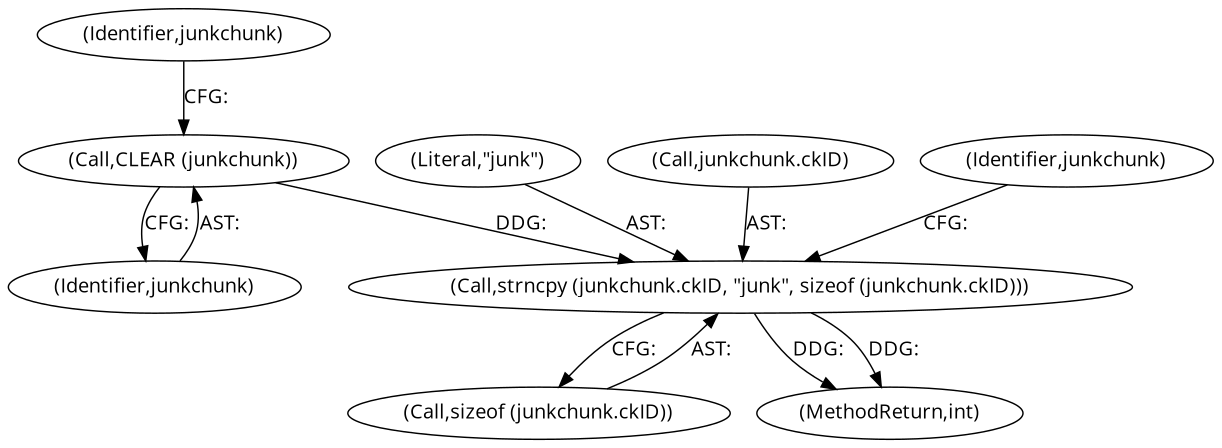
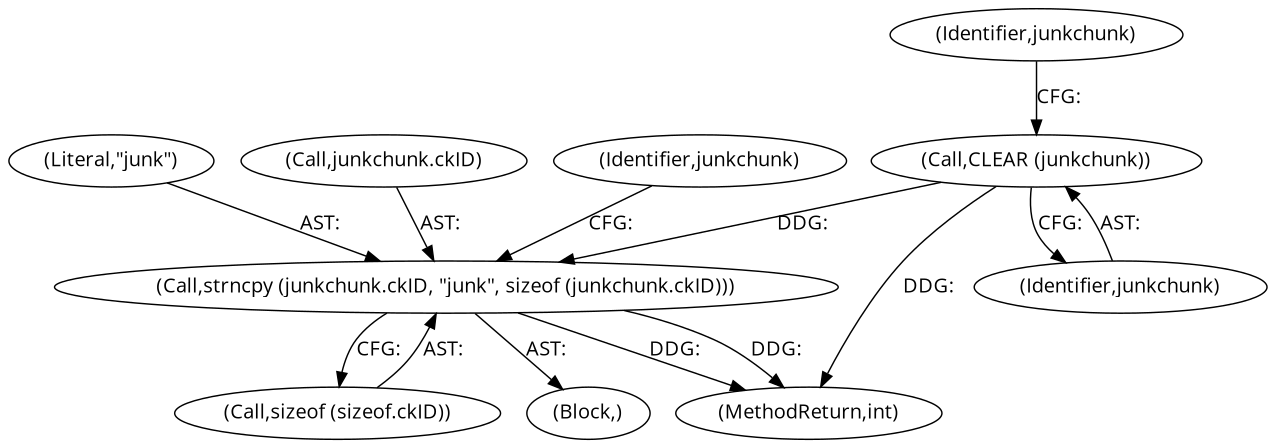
  digraph {
    fontname="Open Sans"
    node [fontname="Open Sans"]
    edge [fontname="Open Sans"]
    n1 [label="(Call,strncpy (junkchunk.ckID, \"junk\", sizeof (junkchunk.ckID)))"]
-   n2 [label="(Call,sizeof (junkchunk.ckID))"]
+   n2 [label="(Call,sizeof (sizeof.ckID))"]
+   n3 [label="(Block,)"]
    n4 [label="(MethodReturn,int)"]
    n5 [label="(Call,CLEAR (junkchunk))"]
    n6 [label="(Identifier,junkchunk)"]
    n7 [label="(Identifier,junkchunk)"]
    n8 [label="(Literal,\"junk\")"]
    n9 [label="(Call,junkchunk.ckID)"]
    n10 [label="(Identifier,junkchunk)"]
    n1 -> n2 [label="CFG: "]
+   n1 -> n3 [label="AST: "]
    n1 -> n4 [label="DDG: "]
    n1 -> n4 [label="DDG: "]
    n2 -> n1 [label="AST: "]
    n5 -> n1 [label="DDG: "]
+   n5 -> n4 [label="DDG: "]
    n5 -> n6 [label="CFG: "]
    n6 -> n5 [label="AST: "]
    n7 -> n5 [label="CFG: "]
    n8 -> n1 [label="AST: "]
    n9 -> n1 [label="AST: "]
    n10 -> n1 [label="CFG: "]
  }
